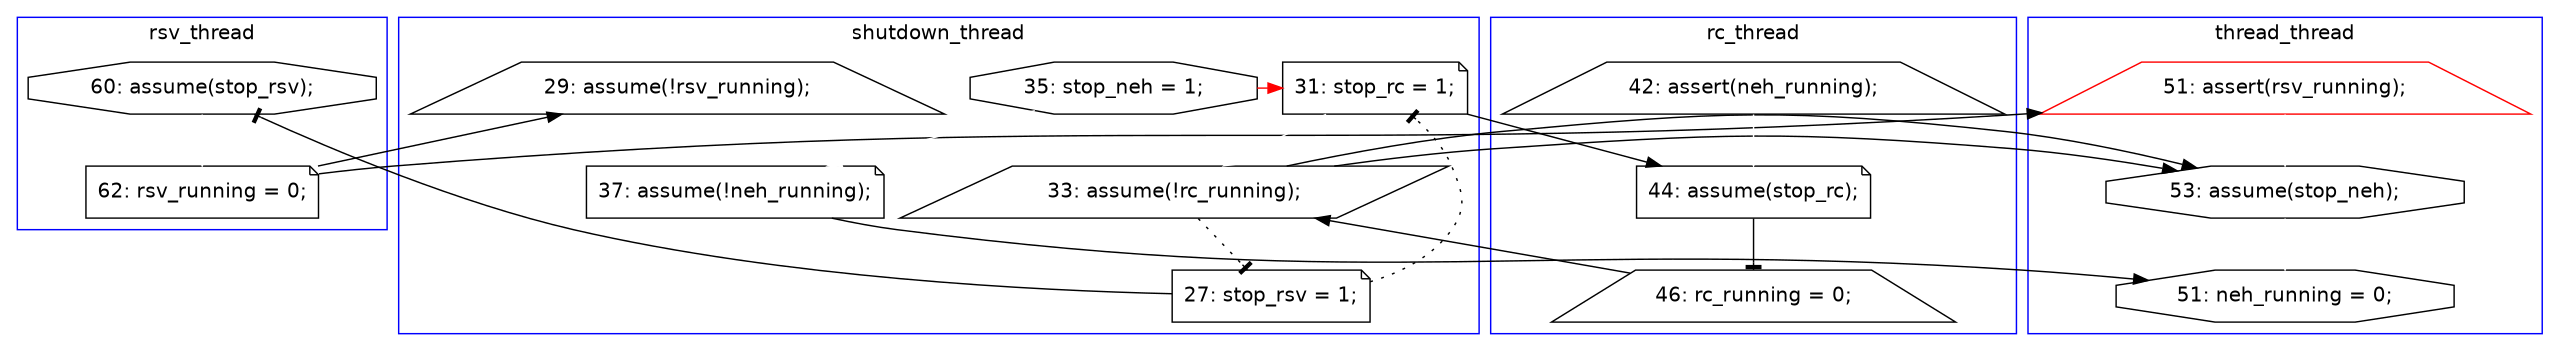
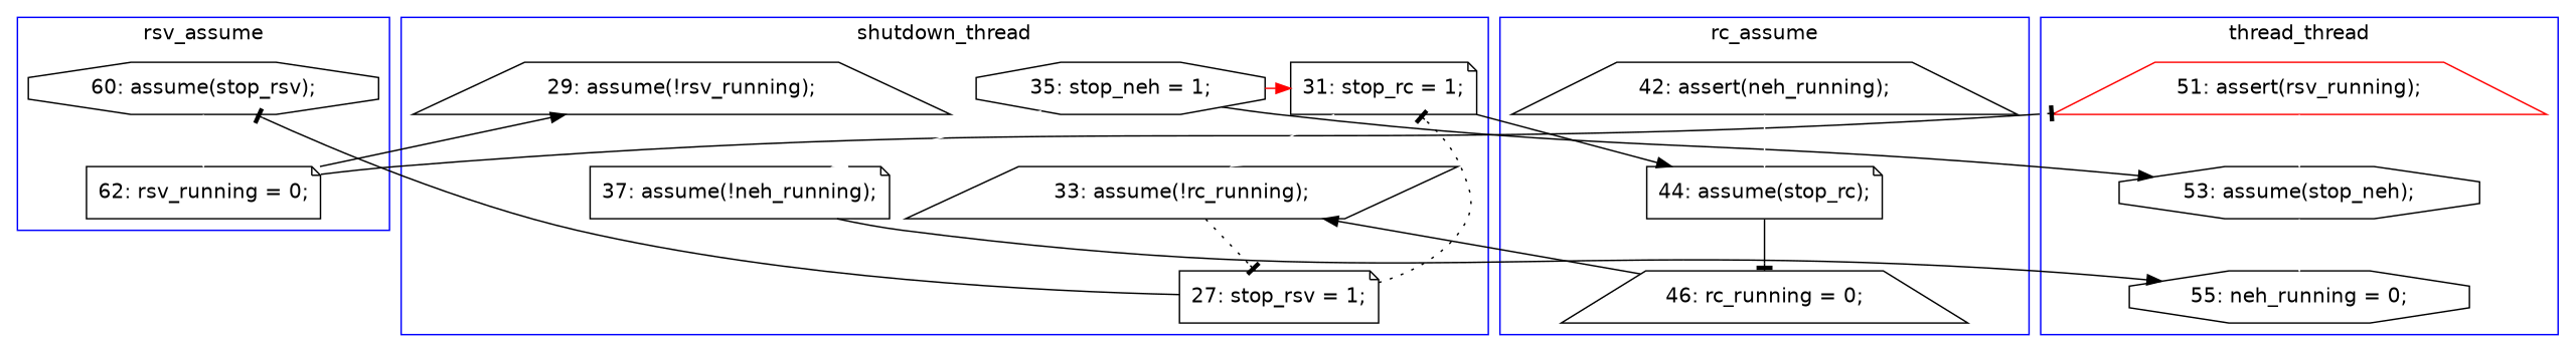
  digraph {
    fontname="DejaVu Sans"
    node [fontname="DejaVu Sans" shape=note]
    edge [arrowhead=normal color=black fontname="DejaVu Sans" style=solid]
    n1 [label="62: rsv_running = 0;"]
    n2 [label="60: assume(stop_rsv);" shape=octagon]
    n3 [label="31: stop_rc = 1;"]
    n4 [label="33: assume(!rc_running);" shape=parallelogram]
    n5 [label="35: stop_neh = 1;" shape=octagon]
    n6 [label="37: assume(!neh_running);"]
    n7 [label="27: stop_rsv = 1;"]
    n8 [label="29: assume(!rsv_running);" shape=trapezium]
    n9 [color=red label="51: assert(rsv_running);" shape=trapezium]
    n10 [label="53: assume(stop_neh);" shape=octagon]
-   n11 [label="51: neh_running = 0;" shape=octagon]
+   n11 [label="55: neh_running = 0;" shape=octagon]
    n12 [label="44: assume(stop_rc);"]
    n13 [label="42: assert(neh_running);" shape=trapezium]
    n14 [label="46: rc_running = 0;" shape=trapezium]
    subgraph cluster_1 {
      color=blue
-     label=rsv_thread
+     label=rsv_assume
      n1
      n2
    }
    subgraph cluster_2 {
      color=blue
      label=shutdown_thread
      n3
      n4
      n5
      n6
      n7
      n8
    }
    subgraph cluster_3 {
      color=blue
      label=thread_thread
      n9
      n10
      n11
    }
    subgraph cluster_4 {
      color=blue
-     label=rc_thread
+     label=rc_assume
      n12
      n13
      n14
    }
    n1 -> n8 [constraint=false]
-   n1 -> n9 [constraint=false]
+   n1 -> n9 [arrowhead=tee constraint=false]
    n2 -> n1 [color=white arrowhead=""]
    n3 -> n4 [color=white arrowhead=""]
    n3 -> n12 [constraint=false]
    n4 -> n7 [arrowhead=tee style=dotted]
    n5 -> n3 [color=red constraint=false]
    n5 -> n6 [color=white arrowhead=""]
-   n4 -> n10 [constraint=false]
+   n5 -> n10 [constraint=false]
    n6 -> n11 [constraint=false]
    n7 -> n2 [arrowhead=tee constraint=false]
    n7 -> n3 [arrowhead=tee style=dotted]
    n9 -> n10 [color=white arrowhead=""]
    n10 -> n11 [color=white arrowhead=""]
    n12 -> n14 [arrowhead=tee]
    n13 -> n12 [color=white arrowhead=""]
    n14 -> n4 [constraint=false]
  }
